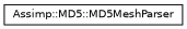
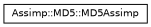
  digraph {
    rankdir=LR
-   n1 [color=black fillcolor=white fontname=Helvetica fontsize=10 height=0.2 label="Assimp::MD5::MD5MeshParser" shape=record style=filled width=0.4]
+   n1 [color=black fillcolor=white fontname=Helvetica fontsize=10 height=0.2 label="Assimp::MD5::MD5Assimp" shape=record style=filled width=0.4]
  }
